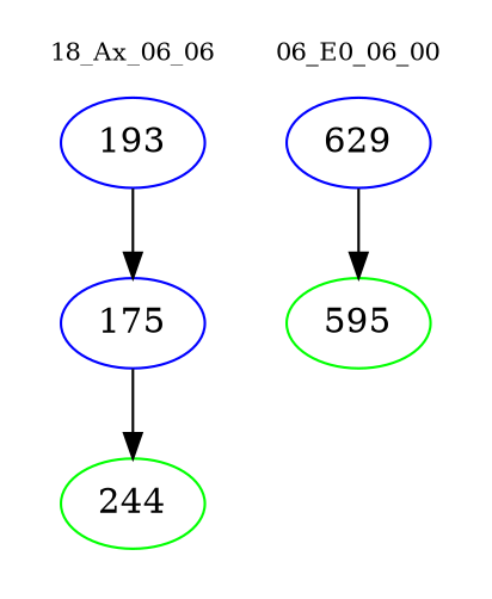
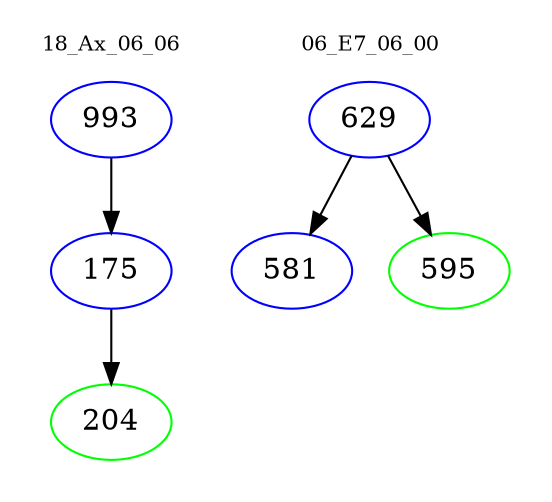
  digraph {
    node [color=blue]
    edge [color=black]
    n1 [label=175]
-   n2 [label=193]
-   n3 [color=green label=244]
+   n2 [label=993]
+   n3 [color=green label=204]
    n4 [label=629]
+   n5 [label=581]
    n6 [color=green label=595]
    subgraph cluster_1 {
      color=white
      fontsize=10
      label="18_Ax_06_06"
      n1
      n2
      n3
    }
    subgraph cluster_2 {
      color=white
      fontsize=10
-     label="06_E0_06_00"
+     label="06_E7_06_00"
      n4
+     n5
      n6
    }
    n1 -> n3
    n2 -> n1
+   n4 -> n5
    n4 -> n6
  }
